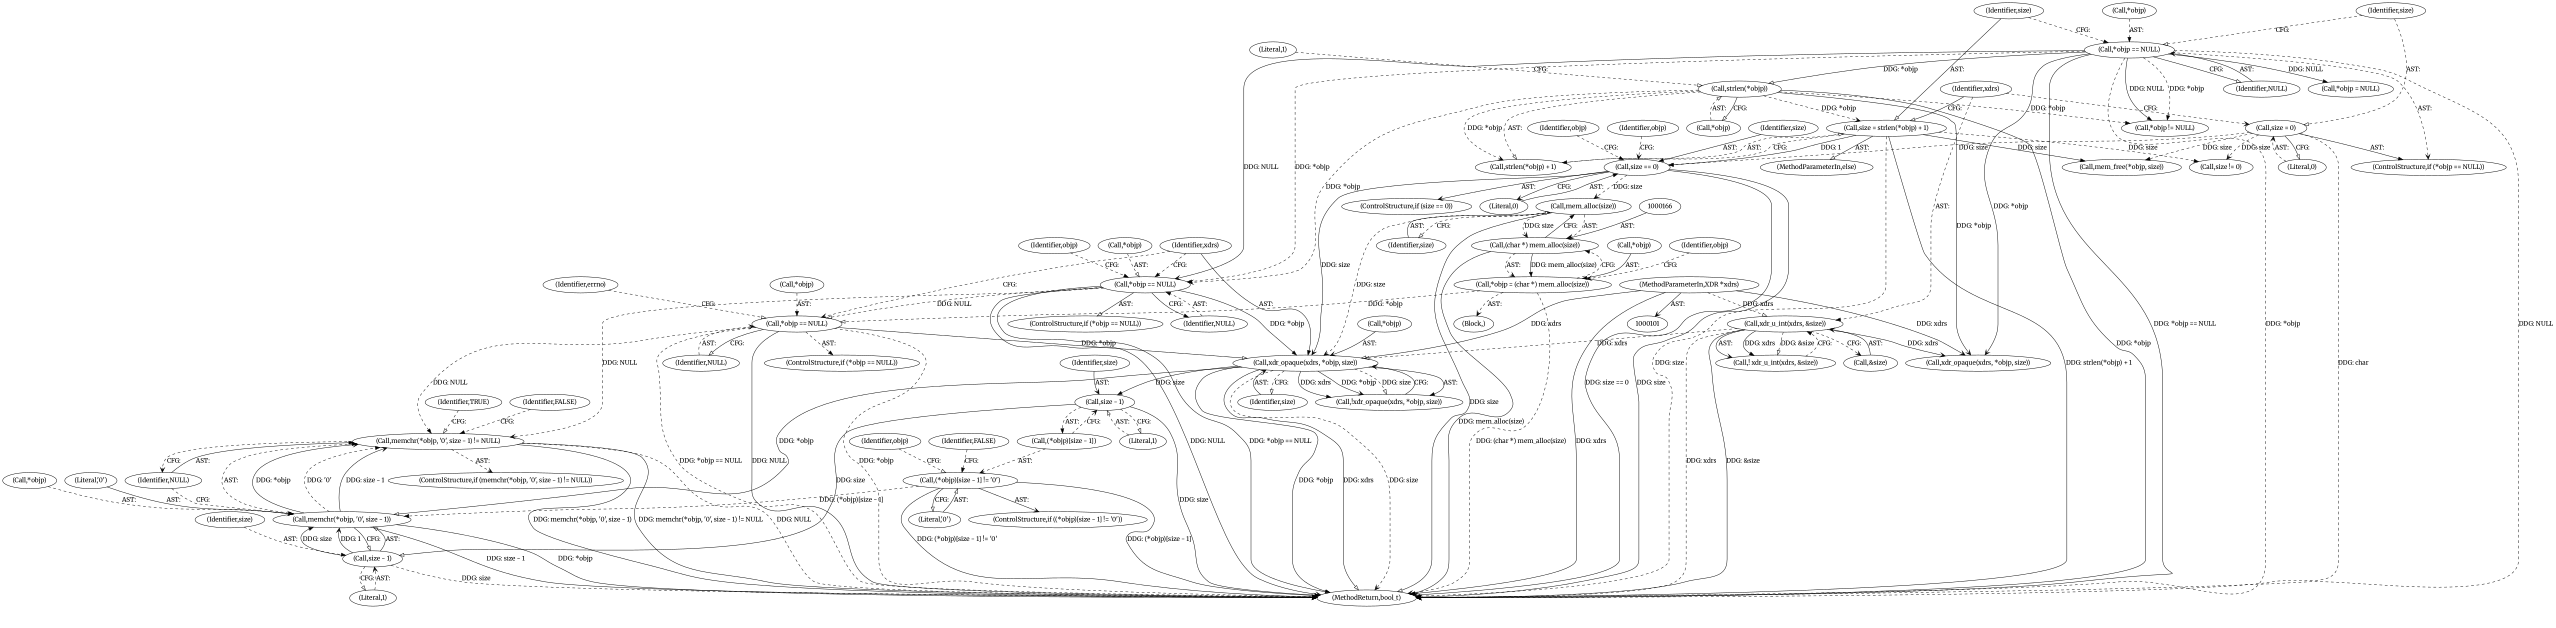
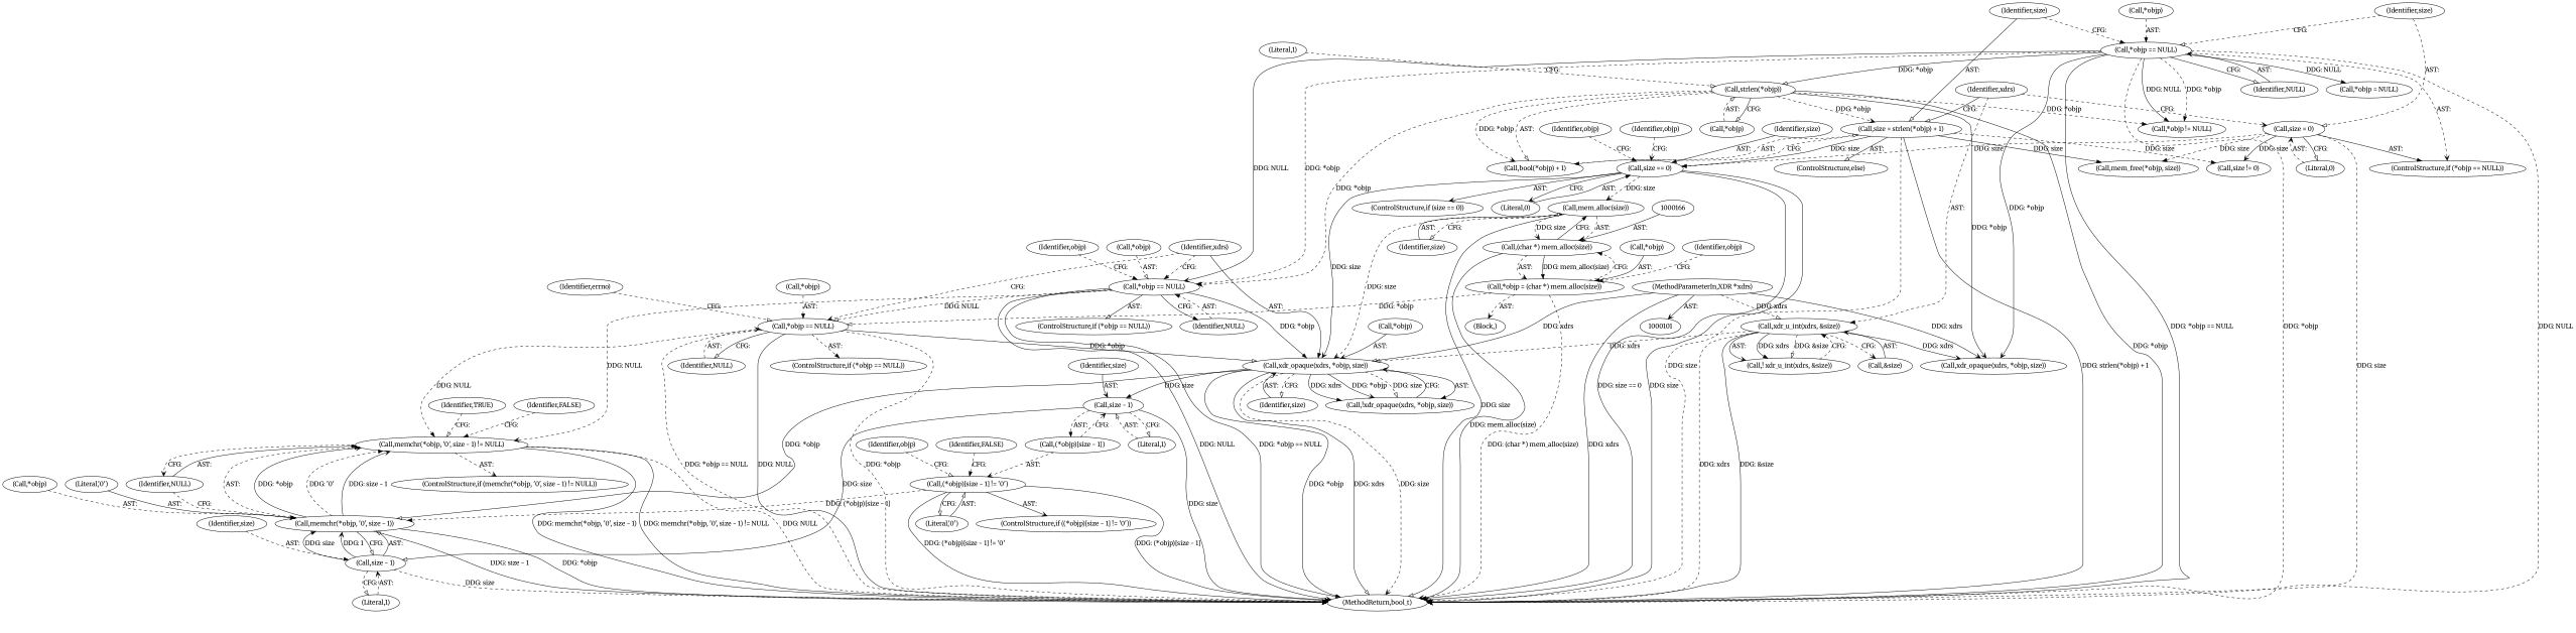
  digraph {
    fontname=Merriweather
    node [fontname=Merriweather]
    edge [arrowhead=vee fontname=Merriweather style=dashed]
    n1 [label="(Call,memchr(*objp, '\0', size - 1) != NULL)"]
    n2 [label="(Identifier,NULL)"]
    n3 [label="(ControlStructure,if (memchr(*objp, '\0', size - 1) != NULL))"]
    n4 [label="(MethodReturn,bool_t)"]
    n5 [label="(Call,memchr(*objp, '\0', size - 1))"]
    n6 [label="(Call,size - 1)"]
    n7 [label="(Literal,1)"]
    n8 [label="(Call,xdr_opaque(xdrs, *objp, size))"]
    n9 [label="(Call,size - 1)"]
    n10 [label="(Identifier,size)"]
    n11 [label="(Call,!xdr_opaque(xdrs, *objp, size))"]
    n12 [label="(Call,(*objp)[size - 1])"]
    n13 [label="(Literal,1)"]
    n14 [label="(Call,xdr_u_int(xdrs, &size))"]
    n15 [label="(Call,&size)"]
    n16 [label="(Call,xdr_opaque(xdrs, *objp, size))"]
    n17 [label="(Call,! xdr_u_int(xdrs, &size))"]
    n18 [label="(MethodParameterIn,XDR *xdrs)"]
    1000101
    n20 [label="(Call,*objp == NULL)"]
    n21 [label="(Call,*objp == NULL)"]
    n22 [label="(ControlStructure,if (*objp == NULL))"]
    n23 [label="(Identifier,NULL)"]
    n24 [label="(Identifier,NULL)"]
    n25 [label="(ControlStructure,if (*objp == NULL))"]
    n26 [label="(Call,strlen(*objp))"]
    n27 [label="(Call,size = strlen(*objp) + 1)"]
-   n28 [label="(Call,strlen(*objp) + 1)"]
+   n28 [label="(Call,bool(*objp) + 1)"]
    n29 [label="(Call,*objp)"]
    n30 [label="(Call,*objp != NULL)"]
    n31 [label="(Call,size == 0)"]
    n32 [label="(Call,mem_free(*objp, size))"]
-   n33 [label="(MethodParameterIn,else)"]
+   n33 [label="(ControlStructure,else)"]
    n34 [label="(Call,size != 0)"]
    n35 [label="(Call,*objp == NULL)"]
    n36 [label="(Identifier,NULL)"]
    n37 [label="(ControlStructure,if (*objp == NULL))"]
    n38 [label="(Call,*objp = NULL)"]
    n39 [label="(Call,*objp = (char *) mem_alloc(size))"]
    n40 [label="(Call,(char *) mem_alloc(size))"]
    n41 [label="(Block,)"]
    n42 [label="(Call,mem_alloc(size))"]
    n43 [label="(Identifier,size)"]
    n44 [label="(ControlStructure,if (size == 0))"]
    n45 [label="(Literal,0)"]
    n46 [label="(Call,size = 0)"]
    n47 [label="(Literal,0)"]
    n48 [label="(Call,(*objp)[size - 1] != '\0')"]
    n49 [label="(Literal,'\0')"]
    n50 [label="(ControlStructure,if ((*objp)[size - 1] != '\0'))"]
    n51 [label="(Identifier,objp)"]
    n52 [label="(Literal,1)"]
    n53 [label="(Call,*objp)"]
    n54 [label="(Identifier,size)"]
    n55 [label="(Call,*objp)"]
    n56 [label="(Identifier,size)"]
    n57 [label="(Call,*objp)"]
    n58 [label="(Identifier,objp)"]
    n59 [label="(Identifier,size)"]
    n60 [label="(Identifier,objp)"]
    n61 [label="(Identifier,FALSE)"]
    n62 [label="(Call,*objp)"]
    n63 [label="(Identifier,xdrs)"]
    n64 [label="(Literal,'\0')"]
    n65 [label="(Identifier,size)"]
    n66 [label="(Identifier,FALSE)"]
    n67 [label="(Identifier,errno)"]
    n68 [label="(Identifier,TRUE)"]
    n69 [label="(Identifier,size)"]
    n70 [label="(Call,*objp)"]
    n71 [label="(Call,*objp)"]
    n72 [label="(Identifier,xdrs)"]
    n73 [label="(Identifier,objp)"]
    n74 [label="(Identifier,objp)"]
    1000166
    n1 -> n2 [label="CFG: "]
    n1 -> n3 [label="AST: "]
    n1 -> n4 [arrowhead=normal label="DDG: memchr(*objp, '\0', size - 1) != NULL" style=solid]
    n1 -> n4 [arrowhead=normal label="DDG: NULL"]
    n1 -> n4 [arrowhead=onormal label="DDG: memchr(*objp, '\0', size - 1)" style=solid]
    n2 -> n1 [arrowhead=normal label="AST: " style=solid]
    n2 -> n5 [label="CFG: "]
    n5 -> n1 [arrowhead=normal label="AST: "]
    n5 -> n1 [label="DDG: *objp" style=solid]
    n5 -> n1 [arrowhead=normal label="DDG: '\0'"]
    n5 -> n1 [label="DDG: size - 1" style=solid]
    n5 -> n4 [label="DDG: size - 1" style=solid]
    n5 -> n4 [arrowhead=normal label="DDG: *objp" style=solid]
    n5 -> n6 [arrowhead=onormal label="CFG: " style=solid]
    n6 -> n4 [label="DDG: size"]
    n6 -> n5 [arrowhead=onormal label="AST: " style=solid]
    n6 -> n5 [arrowhead=normal label="DDG: size" style=solid]
    n6 -> n5 [label="DDG: 1" style=solid]
    n6 -> n7 [arrowhead=onormal label="CFG: "]
    n7 -> n6 [label="AST: "]
    n8 -> n4 [label="DDG: size"]
    n8 -> n4 [arrowhead=normal label="DDG: *objp" style=solid]
    n8 -> n4 [arrowhead=onormal label="DDG: xdrs" style=solid]
    n8 -> n5 [arrowhead=onormal label="DDG: *objp" style=solid]
    n8 -> n9 [arrowhead=normal label="DDG: size" style=solid]
    n8 -> n10 [arrowhead=onormal label="CFG: "]
    n8 -> n11 [arrowhead=normal label="AST: " style=solid]
    n8 -> n11 [arrowhead=normal label="DDG: xdrs" style=solid]
    n8 -> n11 [label="DDG: *objp" style=solid]
    n8 -> n11 [arrowhead=onormal label="DDG: size"]
    n9 -> n4 [arrowhead=normal label="DDG: size" style=solid]
    n9 -> n6 [arrowhead=onormal label="DDG: size" style=solid]
    n9 -> n12 [arrowhead=normal label="AST: "]
    n9 -> n13 [arrowhead=onormal label="CFG: "]
    n10 -> n8 [label="AST: " style=solid]
    n11 -> n8 [label="CFG: " style=solid]
    n12 -> n9 [label="CFG: "]
    n12 -> n48 [label="AST: "]
    n13 -> n9 [arrowhead=onormal label="AST: "]
    n14 -> n4 [label="DDG: xdrs"]
    n14 -> n4 [label="DDG: &size" style=solid]
    n14 -> n8 [arrowhead=onormal label="DDG: xdrs"]
    n14 -> n15 [label="CFG: "]
    n14 -> n16 [label="DDG: xdrs" style=solid]
    n14 -> n17 [label="AST: " style=solid]
    n14 -> n17 [arrowhead=normal label="DDG: xdrs" style=solid]
    n14 -> n17 [arrowhead=onormal label="DDG: &size"]
    n15 -> n14 [label="AST: " style=solid]
    n17 -> n14 [arrowhead=normal label="CFG: "]
    n18 -> n4 [arrowhead=normal label="DDG: xdrs" style=solid]
    n18 -> n8 [arrowhead=onormal label="DDG: xdrs" style=solid]
    n18 -> n14 [arrowhead=onormal label="DDG: xdrs"]
    n18 -> n16 [label="DDG: xdrs" style=solid]
    n18 -> 1000101 [label="AST: " style=solid]
    n20 -> n1 [label="DDG: NULL"]
    n20 -> n4 [arrowhead=onormal label="DDG: *objp == NULL" style=solid]
    n20 -> n4 [label="DDG: NULL" style=solid]
    n20 -> n8 [arrowhead=normal label="DDG: *objp" style=solid]
    n20 -> n21 [arrowhead=onormal label="DDG: NULL"]
    n20 -> n22 [arrowhead=onormal label="AST: " style=solid]
    n20 -> n23 [arrowhead=normal label="CFG: " style=solid]
    n21 -> n1 [arrowhead=normal label="DDG: NULL"]
    n21 -> n4 [label="DDG: NULL" style=solid]
    n21 -> n4 [arrowhead=onormal label="DDG: *objp"]
    n21 -> n4 [arrowhead=onormal label="DDG: *objp == NULL"]
    n21 -> n8 [arrowhead=onormal label="DDG: *objp" style=solid]
    n21 -> n24 [arrowhead=onormal label="CFG: " style=solid]
    n21 -> n25 [arrowhead=normal label="AST: "]
    n23 -> n20 [arrowhead=normal label="AST: "]
    n24 -> n21 [label="AST: "]
    n26 -> n4 [arrowhead=normal label="DDG: *objp" style=solid]
    n26 -> n16 [label="DDG: *objp" style=solid]
    n26 -> n20 [label="DDG: *objp"]
    n26 -> n27 [label="DDG: *objp"]
    n26 -> n28 [arrowhead=onormal label="AST: "]
    n26 -> n28 [label="DDG: *objp"]
    n26 -> n29 [arrowhead=onormal label="CFG: " style=solid]
    n26 -> n30 [arrowhead=normal label="DDG: *objp"]
    n27 -> n4 [arrowhead=normal label="DDG: size"]
    n27 -> n4 [arrowhead=onormal label="DDG: strlen(*objp) + 1" style=solid]
    n27 -> n28 [arrowhead=normal label="CFG: "]
-   n27 -> n31 [arrowhead=normal label="DDG: 1" style=solid]
+   n27 -> n31 [arrowhead=normal label="DDG: size" style=solid]
    n27 -> n32 [arrowhead=normal label="DDG: size" style=solid]
    n27 -> n33 [arrowhead=onormal label="AST: " style=solid]
    n27 -> n34 [arrowhead=normal label="DDG: size"]
    n28 -> n27 [arrowhead=onormal label="AST: "]
    n29 -> n26 [arrowhead=onormal label="AST: "]
    n31 -> n4 [label="DDG: size == 0" style=solid]
    n31 -> n4 [arrowhead=normal label="DDG: size" style=solid]
    n31 -> n8 [label="DDG: size" style=solid]
    n31 -> n42 [label="DDG: size"]
    n31 -> n44 [label="AST: " style=solid]
    n31 -> n45 [label="CFG: " style=solid]
    n35 -> n4 [arrowhead=onormal label="DDG: NULL"]
    n35 -> n4 [arrowhead=onormal label="DDG: *objp == NULL" style=solid]
    n35 -> n4 [label="DDG: *objp"]
    n35 -> n16 [label="DDG: *objp" style=solid]
    n35 -> n20 [arrowhead=normal label="DDG: *objp"]
    n35 -> n20 [label="DDG: NULL" style=solid]
    n35 -> n26 [arrowhead=onormal label="DDG: *objp" style=solid]
    n35 -> n30 [arrowhead=normal label="DDG: *objp"]
    n35 -> n30 [arrowhead=normal label="DDG: NULL" style=solid]
    n35 -> n36 [arrowhead=onormal label="CFG: " style=solid]
    n35 -> n37 [label="AST: "]
    n35 -> n38 [arrowhead=normal label="DDG: NULL" style=solid]
    n36 -> n35 [label="AST: " style=solid]
    n39 -> n4 [label="DDG: (char *) mem_alloc(size)"]
    n39 -> n21 [arrowhead=onormal label="DDG: *objp"]
    n39 -> n40 [arrowhead=normal label="CFG: "]
    n39 -> n41 [label="AST: "]
    n40 -> n4 [arrowhead=normal label="DDG: mem_alloc(size)" style=solid]
    n40 -> n39 [label="AST: "]
    n40 -> n39 [arrowhead=normal label="DDG: mem_alloc(size)" style=solid]
    n40 -> n42 [arrowhead=normal label="CFG: " style=solid]
    n42 -> n4 [arrowhead=onormal label="DDG: size" style=solid]
    n42 -> n8 [label="DDG: size"]
    n42 -> n40 [label="AST: "]
    n42 -> n40 [label="DDG: size"]
    n42 -> n43 [arrowhead=onormal label="CFG: "]
    n43 -> n42 [arrowhead=onormal label="AST: " style=solid]
    n45 -> n31 [arrowhead=normal label="AST: " style=solid]
-   n46 -> n4 [label="DDG: char"]
+   n46 -> n4 [label="DDG: size"]
    n46 -> n31 [arrowhead=onormal label="DDG: size"]
    n46 -> n32 [arrowhead=normal label="DDG: size"]
-   n46 -> n34 [label="DDG: size"]
+   n46 -> n34 [label="DDG: size" style=solid]
    n46 -> n37 [arrowhead=normal label="AST: " style=solid]
    n46 -> n47 [arrowhead=onormal label="CFG: " style=solid]
    n47 -> n46 [label="AST: "]
    n48 -> n4 [label="DDG: (*objp)[size - 1] != '\0'" style=solid]
    n48 -> n4 [label="DDG: (*objp)[size - 1]" style=solid]
    n48 -> n5 [arrowhead=normal label="DDG: (*objp)[size - 1]"]
    n48 -> n49 [arrowhead=onormal label="CFG: " style=solid]
    n48 -> n50 [label="AST: " style=solid]
    n49 -> n48 [arrowhead=onormal label="AST: " style=solid]
    n51 -> n48 [arrowhead=onormal label="CFG: "]
    n52 -> n26 [arrowhead=onormal label="CFG: "]
    n53 -> n8 [label="AST: " style=solid]
    n54 -> n27 [arrowhead=onormal label="AST: " style=solid]
    n54 -> n35 [arrowhead=normal label="CFG: "]
    n55 -> n5 [arrowhead=normal label="AST: "]
    n56 -> n9 [label="AST: " style=solid]
    n57 -> n35 [arrowhead=normal label="AST: "]
    n58 -> n20 [arrowhead=normal label="CFG: "]
    n59 -> n35 [arrowhead=onormal label="CFG: "]
    n59 -> n46 [arrowhead=onormal label="AST: "]
    n60 -> n31 [label="CFG: "]
    n61 -> n1 [arrowhead=normal label="CFG: "]
    n62 -> n21 [arrowhead=normal label="AST: "]
    n63 -> n8 [arrowhead=normal label="AST: " style=solid]
    n63 -> n20 [arrowhead=normal label="CFG: "]
    n63 -> n21 [label="CFG: "]
    n64 -> n5 [arrowhead=normal label="AST: " style=solid]
    n65 -> n6 [arrowhead=normal label="AST: "]
    n66 -> n48 [arrowhead=normal label="CFG: "]
    n67 -> n21 [arrowhead=onormal label="CFG: "]
    n68 -> n1 [arrowhead=onormal label="CFG: "]
    n69 -> n31 [arrowhead=normal label="AST: " style=solid]
    n70 -> n20 [arrowhead=onormal label="AST: "]
    n71 -> n39 [arrowhead=normal label="AST: " style=solid]
    n72 -> n14 [arrowhead=normal label="AST: "]
    n72 -> n27 [arrowhead=onormal label="CFG: " style=solid]
    n72 -> n46 [label="CFG: "]
    n73 -> n39 [label="CFG: "]
    n74 -> n31 [arrowhead=normal label="CFG: "]
    1000166 -> n40 [label="AST: " style=solid]
  }
